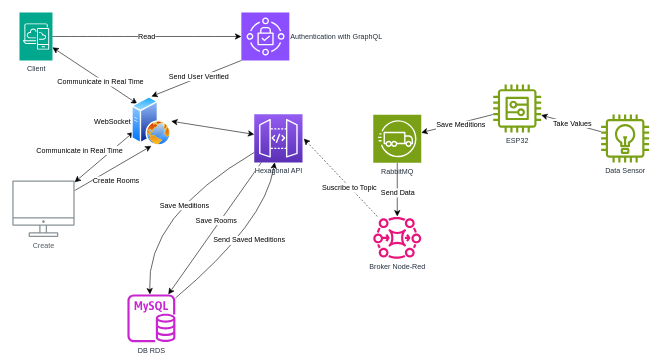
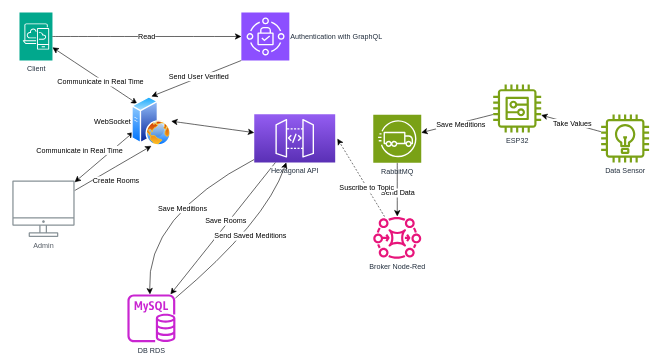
  <mxCell id="0" />
  <mxCell id="1" parent="0" />
  <mxCell id="2" style="edgeStyle=none;curved=1;rounded=0;orthogonalLoop=1;jettySize=auto;html=1;fontSize=12;startSize=8;endSize=8;entryX=0.5;entryY=1;entryDx=0;entryDy=0;" edge="1" parent="1" source="4" target="32"><mxGeometry relative="1" as="geometry" /></mxCell>
  <mxCell id="3" value="Create Rooms" style="edgeLabel;html=1;align=center;verticalAlign=middle;resizable=0;points=[];fontSize=12;" vertex="1" connectable="0" parent="2"><mxGeometry x="0.04" relative="1" as="geometry"><mxPoint x="2" y="22" as="offset" /></mxGeometry></mxCell>
- <mxCell id="4" value="Create&lt;div&gt;&lt;br/&gt;&lt;/div&gt;" style="outlineConnect=0;gradientColor=none;fontColor=#545B64;strokeColor=none;fillColor=#879196;dashed=0;verticalLabelPosition=bottom;verticalAlign=top;align=center;html=1;fontSize=12;fontStyle=0;aspect=fixed;shape=mxgraph.aws4.illustration_desktop;pointerEvents=1;labelBackgroundColor=#ffffff;" parent="1" vertex="1"><mxGeometry x="20.07" y="300" width="103.85" height="94.5" as="geometry" /></mxCell>
+ <mxCell id="4" value="Admin&lt;div&gt;&lt;br/&gt;&lt;/div&gt;" style="outlineConnect=0;gradientColor=none;fontColor=#545B64;strokeColor=none;fillColor=#879196;dashed=0;verticalLabelPosition=bottom;verticalAlign=top;align=center;html=1;fontSize=12;fontStyle=0;aspect=fixed;shape=mxgraph.aws4.illustration_desktop;pointerEvents=1;labelBackgroundColor=#ffffff;" parent="1" vertex="1"><mxGeometry x="20.07" y="300" width="103.85" height="94.5" as="geometry" /></mxCell>
  <mxCell id="5" style="edgeStyle=none;curved=1;rounded=0;orthogonalLoop=1;jettySize=auto;html=1;fontSize=12;startSize=8;endSize=8;" edge="1" parent="1" source="9" target="16"><mxGeometry relative="1" as="geometry" /></mxCell>
  <mxCell id="6" value="Save Rooms" style="edgeLabel;html=1;align=center;verticalAlign=middle;resizable=0;points=[];fontSize=12;" vertex="1" connectable="0" parent="5"><mxGeometry x="-0.276" y="1" relative="1" as="geometry"><mxPoint x="-21" y="17" as="offset" /></mxGeometry></mxCell>
  <mxCell id="7" style="edgeStyle=none;curved=1;rounded=0;orthogonalLoop=1;jettySize=auto;html=1;fontSize=12;startSize=8;endSize=8;" edge="1" parent="1" source="9" target="16"><mxGeometry relative="1" as="geometry"><Array as="points"><mxPoint x="242" y="360" /></Array></mxGeometry></mxCell>
  <mxCell id="8" value="Save Meditions" style="edgeLabel;html=1;align=center;verticalAlign=middle;resizable=0;points=[];fontSize=12;" vertex="1" connectable="0" parent="7"><mxGeometry x="-0.143" y="17" relative="1" as="geometry"><mxPoint as="offset" /></mxGeometry></mxCell>
- <mxCell id="9" value="Hexagonal API" style="outlineConnect=0;fontColor=#232F3E;gradientColor=#945DF2;gradientDirection=north;fillColor=#5A30B5;strokeColor=#ffffff;dashed=0;verticalLabelPosition=bottom;verticalAlign=top;align=center;html=1;fontSize=12;fontStyle=0;aspect=fixed;shape=mxgraph.aws4.resourceIcon;resIcon=mxgraph.aws4.api_gateway;labelBackgroundColor=#ffffff;" parent="1" vertex="1"><mxGeometry x="423.5" y="189.5" width="80.5" height="80.5" as="geometry" /></mxCell>
+ <mxCell id="9" value="Hexagonal API" style="outlineConnect=0;fontColor=#232F3E;gradientColor=#945DF2;gradientDirection=north;fillColor=#5A30B5;strokeColor=#ffffff;dashed=0;verticalLabelPosition=bottom;verticalAlign=top;align=center;html=1;fontSize=12;fontStyle=0;aspect=fixed;shape=mxgraph.aws4.resourceIcon;resIcon=mxgraph.aws4.api_gateway;labelBackgroundColor=#ffffff;" parent="1" vertex="1"><mxGeometry x="423.5" y="189.5" width="135" height="80.5" as="geometry" /></mxCell>
  <mxCell id="10" style="edgeStyle=none;curved=1;rounded=0;orthogonalLoop=1;jettySize=auto;html=1;exitX=0;exitY=1;exitDx=0;exitDy=0;exitPerimeter=0;entryX=0.5;entryY=0;entryDx=0;entryDy=0;fontSize=12;startSize=8;endSize=8;" edge="1" parent="1" source="12" target="32"><mxGeometry relative="1" as="geometry" /></mxCell>
  <mxCell id="11" value="Send User Verified" style="edgeLabel;html=1;align=center;verticalAlign=middle;resizable=0;points=[];fontSize=12;" vertex="1" connectable="0" parent="10"><mxGeometry x="-0.06" y="-2" relative="1" as="geometry"><mxPoint as="offset" /></mxGeometry></mxCell>
  <mxCell id="12" value="Authentication with GraphQL" style="sketch=0;points=[[0,0,0],[0.25,0,0],[0.5,0,0],[0.75,0,0],[1,0,0],[0,1,0],[0.25,1,0],[0.5,1,0],[0.75,1,0],[1,1,0],[0,0.25,0],[0,0.5,0],[0,0.75,0],[1,0.25,0],[1,0.5,0],[1,0.75,0]];outlineConnect=0;fontColor=#232F3E;fillColor=#8C4FFF;strokeColor=#ffffff;dashed=0;verticalLabelPosition=middle;verticalAlign=middle;align=left;html=1;fontSize=12;fontStyle=0;aspect=fixed;shape=mxgraph.aws4.resourceIcon;resIcon=mxgraph.aws4.verified_access;labelPosition=right;" vertex="1" parent="1"><mxGeometry x="402" y="20" width="80" height="80" as="geometry" /></mxCell>
  <mxCell id="13" value="Client" style="sketch=0;points=[[0,0,0],[0.25,0,0],[0.5,0,0],[0.75,0,0],[1,0,0],[0,1,0],[0.25,1,0],[0.5,1,0],[0.75,1,0],[1,1,0],[0,0.25,0],[0,0.5,0],[0,0.75,0],[1,0.25,0],[1,0.5,0],[1,0.75,0]];outlineConnect=0;fontColor=#232F3E;fillColor=#01A88D;strokeColor=#ffffff;dashed=0;verticalLabelPosition=bottom;verticalAlign=top;align=center;html=1;fontSize=12;fontStyle=0;aspect=fixed;shape=mxgraph.aws4.resourceIcon;resIcon=mxgraph.aws4.desktop_and_app_streaming;" vertex="1" parent="1"><mxGeometry x="32" y="20" width="55" height="80" as="geometry" /></mxCell>
  <mxCell id="14" style="edgeStyle=none;curved=1;rounded=0;orthogonalLoop=1;jettySize=auto;html=1;fontSize=12;startSize=8;endSize=8;" edge="1" parent="1" source="16" target="9"><mxGeometry relative="1" as="geometry"><Array as="points"><mxPoint x="442" y="370" /></Array></mxGeometry></mxCell>
  <mxCell id="15" value="Send Saved Meditions" style="edgeLabel;html=1;align=center;verticalAlign=middle;resizable=0;points=[];fontSize=12;" vertex="1" connectable="0" parent="14"><mxGeometry x="0.325" y="28" relative="1" as="geometry"><mxPoint y="35" as="offset" /></mxGeometry></mxCell>
  <mxCell id="16" value="DB RDS" style="sketch=0;outlineConnect=0;fontColor=#232F3E;gradientColor=none;fillColor=#C925D1;strokeColor=none;dashed=0;verticalLabelPosition=bottom;verticalAlign=top;align=center;html=1;fontSize=12;fontStyle=0;aspect=fixed;pointerEvents=1;shape=mxgraph.aws4.rds_mysql_instance;" vertex="1" parent="1"><mxGeometry x="212" y="490" width="80" height="80" as="geometry" /></mxCell>
  <mxCell id="17" style="edgeStyle=none;curved=1;rounded=0;orthogonalLoop=1;jettySize=auto;html=1;exitX=0.5;exitY=1;exitDx=0;exitDy=0;exitPerimeter=0;fontSize=12;startSize=8;endSize=8;" edge="1" parent="1" source="19" target="33"><mxGeometry relative="1" as="geometry" /></mxCell>
  <mxCell id="18" value="Send Data" style="edgeLabel;html=1;align=center;verticalAlign=middle;resizable=0;points=[];fontSize=12;" vertex="1" connectable="0" parent="17"><mxGeometry x="-0.404" y="1" relative="1" as="geometry"><mxPoint x="-1" y="23" as="offset" /></mxGeometry></mxCell>
  <mxCell id="19" value="RabbitMQ" style="sketch=0;points=[[0,0,0],[0.25,0,0],[0.5,0,0],[0.75,0,0],[1,0,0],[0,1,0],[0.25,1,0],[0.5,1,0],[0.75,1,0],[1,1,0],[0,0.25,0],[0,0.5,0],[0,0.75,0],[1,0.25,0],[1,0.5,0],[1,0.75,0]];outlineConnect=0;fontColor=#232F3E;fillColor=#7AA116;strokeColor=#ffffff;dashed=0;verticalLabelPosition=bottom;verticalAlign=top;align=center;html=1;fontSize=12;fontStyle=0;aspect=fixed;shape=mxgraph.aws4.resourceIcon;resIcon=mxgraph.aws4.snowmobile;" vertex="1" parent="1"><mxGeometry x="622" y="190.5" width="80" height="80" as="geometry" /></mxCell>
  <mxCell id="20" style="edgeStyle=none;curved=1;rounded=0;orthogonalLoop=1;jettySize=auto;html=1;exitX=1;exitY=0.5;exitDx=0;exitDy=0;exitPerimeter=0;entryX=0;entryY=0.5;entryDx=0;entryDy=0;entryPerimeter=0;fontSize=12;startSize=8;endSize=8;" edge="1" parent="1" source="13" target="12"><mxGeometry relative="1" as="geometry" /></mxCell>
  <mxCell id="21" value="Read" style="edgeLabel;html=1;align=center;verticalAlign=middle;resizable=0;points=[];fontSize=12;" vertex="1" connectable="0" parent="20"><mxGeometry x="0.066" y="-2" relative="1" as="geometry"><mxPoint x="-12" y="-2" as="offset" /></mxGeometry></mxCell>
  <mxCell id="22" style="edgeStyle=none;curved=1;rounded=0;orthogonalLoop=1;jettySize=auto;html=1;fontSize=12;startSize=8;endSize=8;" edge="1" parent="1" source="24" target="27"><mxGeometry relative="1" as="geometry" /></mxCell>
  <mxCell id="23" value="Take Values" style="edgeLabel;html=1;align=center;verticalAlign=middle;resizable=0;points=[];fontSize=12;" vertex="1" connectable="0" parent="22"><mxGeometry x="-0.015" y="-1" relative="1" as="geometry"><mxPoint as="offset" /></mxGeometry></mxCell>
  <mxCell id="24" value="Data Sensor" style="sketch=0;outlineConnect=0;fontColor=#232F3E;gradientColor=none;fillColor=#7AA116;strokeColor=none;dashed=0;verticalLabelPosition=bottom;verticalAlign=top;align=center;html=1;fontSize=12;fontStyle=0;aspect=fixed;pointerEvents=1;shape=mxgraph.aws4.lightbulb;" vertex="1" parent="1"><mxGeometry x="1002" y="190" width="80" height="80" as="geometry" /></mxCell>
  <mxCell id="25" style="edgeStyle=none;curved=1;rounded=0;orthogonalLoop=1;jettySize=auto;html=1;fontSize=12;startSize=8;endSize=8;" edge="1" parent="1" source="27" target="19"><mxGeometry relative="1" as="geometry" /></mxCell>
  <mxCell id="26" value="Save Meditions" style="edgeLabel;html=1;align=center;verticalAlign=middle;resizable=0;points=[];fontSize=12;" vertex="1" connectable="0" parent="25"><mxGeometry x="0.154" y="-2" relative="1" as="geometry"><mxPoint x="15" y="2" as="offset" /></mxGeometry></mxCell>
  <mxCell id="27" value="ESP32" style="sketch=0;outlineConnect=0;fontColor=#232F3E;gradientColor=none;fillColor=#7AA116;strokeColor=none;dashed=0;verticalLabelPosition=bottom;verticalAlign=top;align=center;html=1;fontSize=12;fontStyle=0;aspect=fixed;pointerEvents=1;shape=mxgraph.aws4.generic;" vertex="1" parent="1"><mxGeometry x="822" y="140" width="80" height="80" as="geometry" /></mxCell>
  <mxCell id="28" style="edgeStyle=none;curved=1;rounded=0;orthogonalLoop=1;jettySize=auto;html=1;exitX=0;exitY=0;exitDx=0;exitDy=0;fontSize=12;startSize=8;endSize=8;startArrow=classic;startFill=1;" edge="1" parent="1" source="32" target="13"><mxGeometry relative="1" as="geometry" /></mxCell>
  <mxCell id="29" value="Communicate in Real Time" style="edgeLabel;html=1;align=center;verticalAlign=middle;resizable=0;points=[];fontSize=12;" vertex="1" connectable="0" parent="28"><mxGeometry x="-0.142" y="3" relative="1" as="geometry"><mxPoint y="1" as="offset" /></mxGeometry></mxCell>
  <mxCell id="30" value="Communicate in Real Time" style="edgeStyle=none;curved=1;rounded=0;orthogonalLoop=1;jettySize=auto;html=1;exitX=0;exitY=0.75;exitDx=0;exitDy=0;fontSize=12;startSize=8;endSize=8;startArrow=classic;startFill=1;" edge="1" parent="1" source="32" target="4"><mxGeometry x="0.373" y="-35" relative="1" as="geometry"><mxPoint as="offset" /></mxGeometry></mxCell>
  <mxCell id="31" style="edgeStyle=none;curved=1;rounded=0;orthogonalLoop=1;jettySize=auto;html=1;exitX=1;exitY=0.5;exitDx=0;exitDy=0;fontSize=12;startSize=8;endSize=8;startArrow=classic;startFill=1;" edge="1" parent="1" source="32" target="9"><mxGeometry relative="1" as="geometry" /></mxCell>
  <mxCell id="32" value="WebSocket" style="image;aspect=fixed;perimeter=ellipsePerimeter;html=1;align=right;shadow=0;dashed=0;spacingTop=3;image=img/lib/active_directory/web_server.svg;labelPosition=left;verticalLabelPosition=middle;verticalAlign=middle;" vertex="1" parent="1"><mxGeometry x="219" y="160" width="66" height="82.5" as="geometry" /></mxCell>
  <mxCell id="33" value="Broker Node-Red" style="sketch=0;outlineConnect=0;fontColor=#232F3E;gradientColor=none;fillColor=#E7157B;strokeColor=none;dashed=0;verticalLabelPosition=bottom;verticalAlign=top;align=center;html=1;fontSize=12;fontStyle=0;aspect=fixed;pointerEvents=1;shape=mxgraph.aws4.mq_broker;" vertex="1" parent="1"><mxGeometry x="622" y="360" width="80" height="70.77" as="geometry" /></mxCell>
  <mxCell id="34" style="edgeStyle=none;curved=1;rounded=0;orthogonalLoop=1;jettySize=auto;html=1;entryX=1.027;entryY=0.507;entryDx=0;entryDy=0;entryPerimeter=0;fontSize=12;startSize=8;endSize=8;dashed=1;" edge="1" parent="1" source="33" target="9"><mxGeometry relative="1" as="geometry" /></mxCell>
  <mxCell id="35" value="Suscribe to Topic" style="edgeLabel;html=1;align=center;verticalAlign=middle;resizable=0;points=[];fontSize=12;" vertex="1" connectable="0" parent="34"><mxGeometry x="-0.252" y="1" relative="1" as="geometry"><mxPoint as="offset" /></mxGeometry></mxCell>
